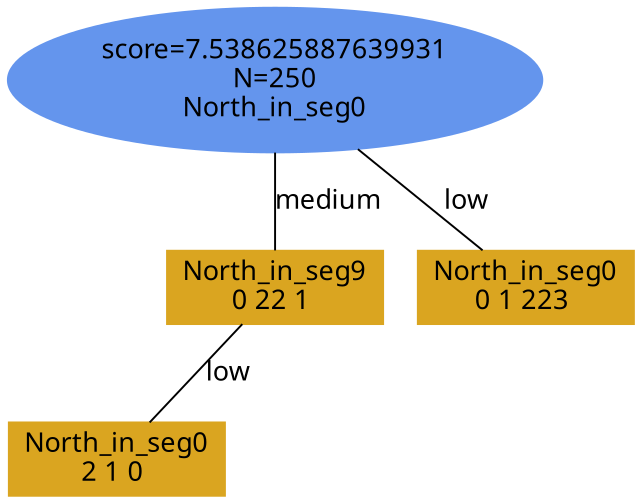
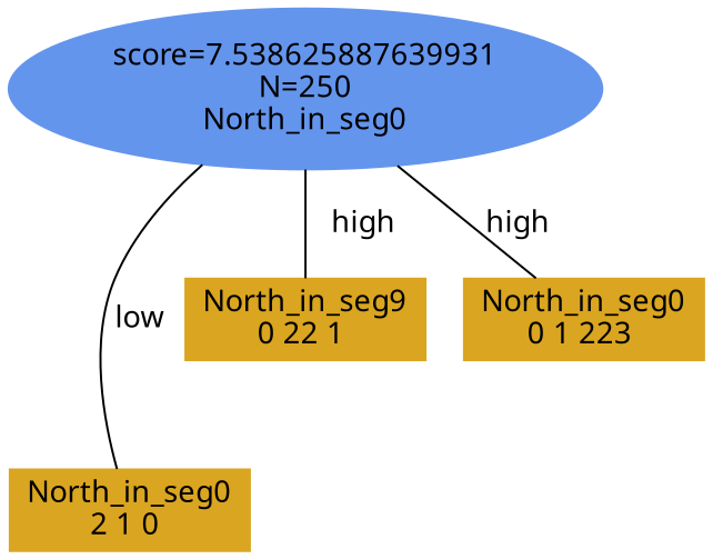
  digraph {
    fontname="Noto Sans"
    node [color=goldenrod fontname="Noto Sans" shape=box style=filled]
    edge [dir=none fontname="Noto Sans"]
    n1 [color=cornflowerblue label="score=7.538625887639931\nN=250\nNorth_in_seg0" shape=ellipse]
    n2 [label="North_in_seg0\n2 1 0 "]
    n3 [label="North_in_seg9\n0 22 1 "]
    n4 [label="North_in_seg0\n0 1 223 "]
    subgraph sub_1 {
      rank=same
      n1
    }
    subgraph sub_2 {
      rank=same
      n2
    }
    subgraph sub_3 {
      rank=same
      n3
    }
    subgraph sub_4 {
      rank=same
      n4
    }
-   n3 -> n2 [label=low]
-   n1 -> n3 [label=medium]
-   n1 -> n4 [label=low]
+   n1 -> n2 [label=low]
+   n1 -> n3 [label=high]
+   n1 -> n4 [label=high]
  }
